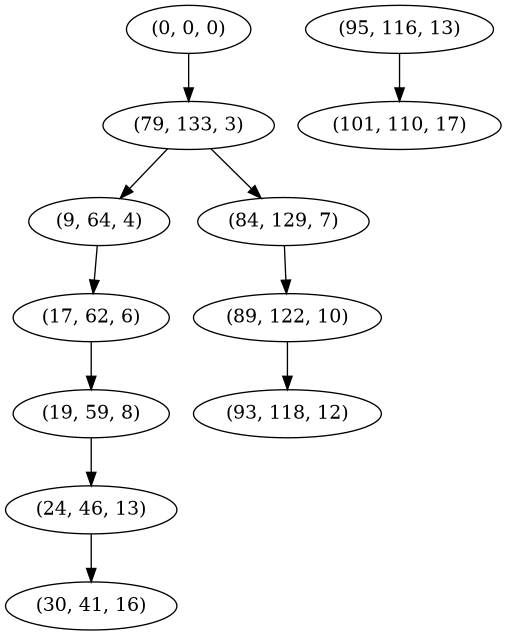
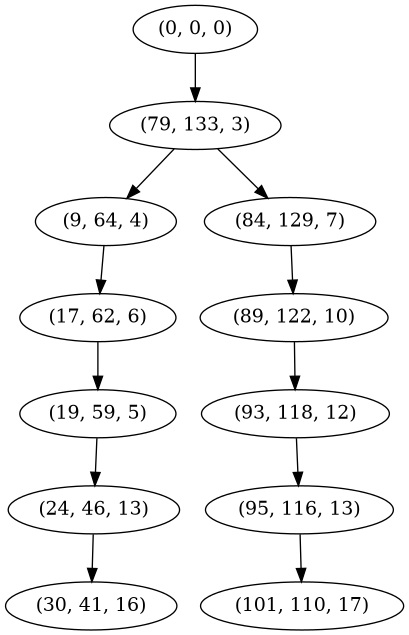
  digraph {
    "(0, 0, 0)"
    "(79, 133, 3)"
    n3 [label="(17, 62, 6)"]
    "(9, 64, 4)"
    "(84, 129, 7)"
-   "(19, 59, 8)"
+   "(19, 59, 8)" [label="(19, 59, 5)"]
    "(24, 46, 13)"
    "(30, 41, 16)"
    "(89, 122, 10)"
    "(93, 118, 12)"
    "(95, 116, 13)"
    "(101, 110, 17)"
    "(0, 0, 0)" -> "(79, 133, 3)"
    "(79, 133, 3)" -> "(9, 64, 4)"
    "(79, 133, 3)" -> "(84, 129, 7)"
    n3 -> "(19, 59, 8)"
    "(9, 64, 4)" -> n3
    "(84, 129, 7)" -> "(89, 122, 10)"
    "(19, 59, 8)" -> "(24, 46, 13)"
    "(24, 46, 13)" -> "(30, 41, 16)"
    "(89, 122, 10)" -> "(93, 118, 12)"
+   "(93, 118, 12)" -> "(95, 116, 13)"
    "(95, 116, 13)" -> "(101, 110, 17)"
  }
